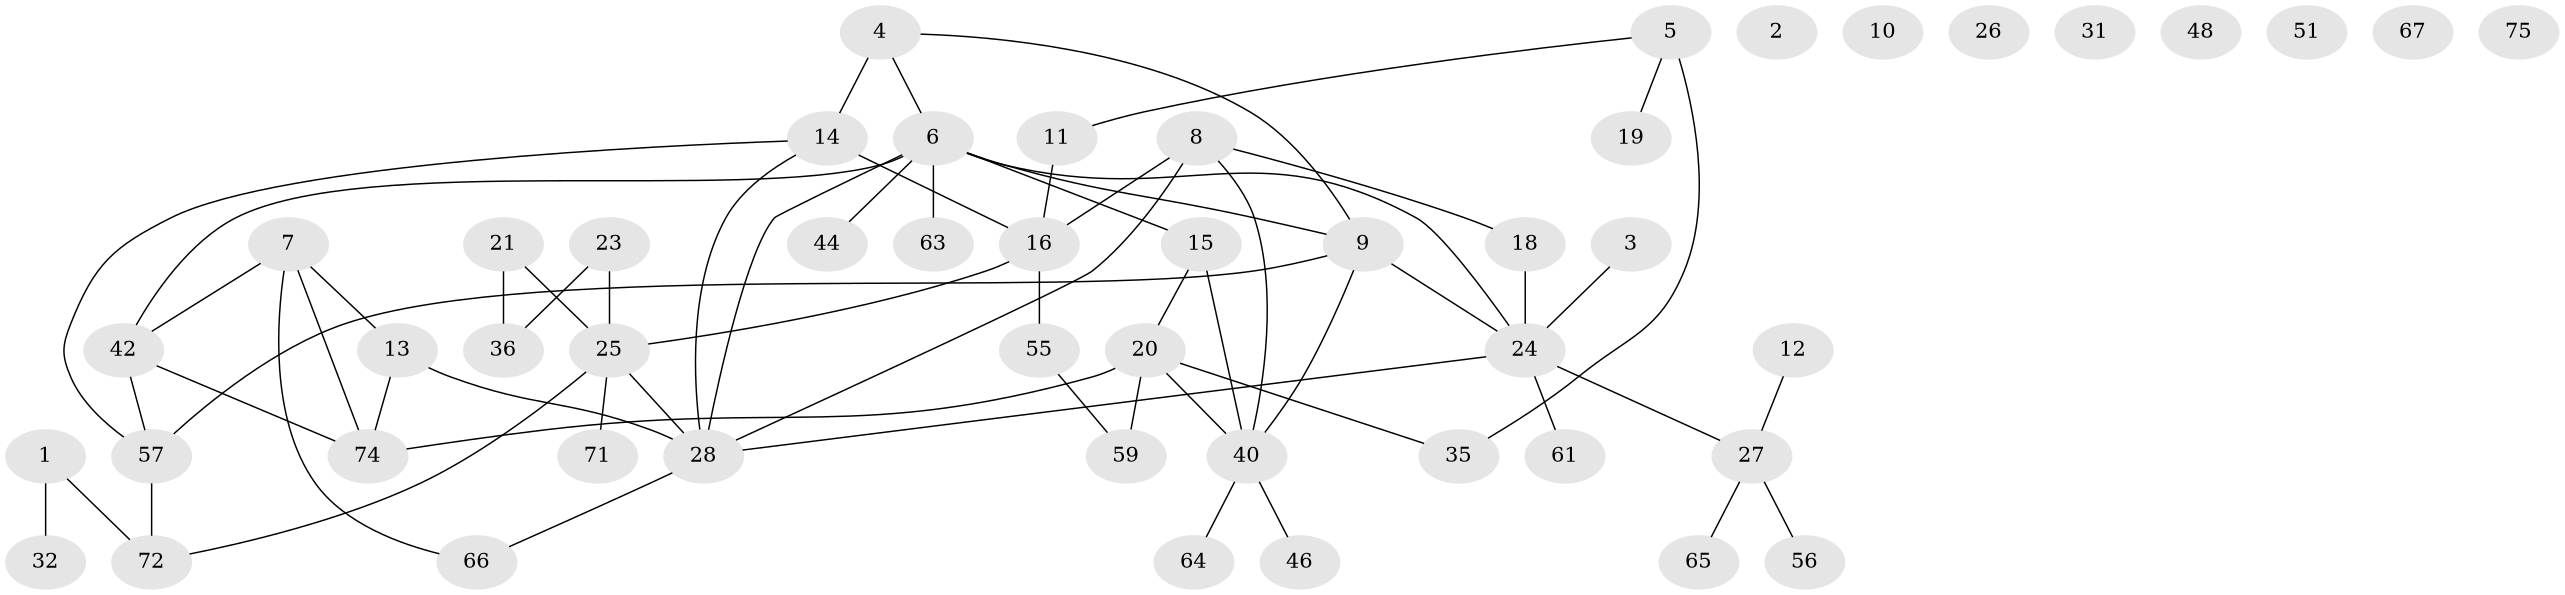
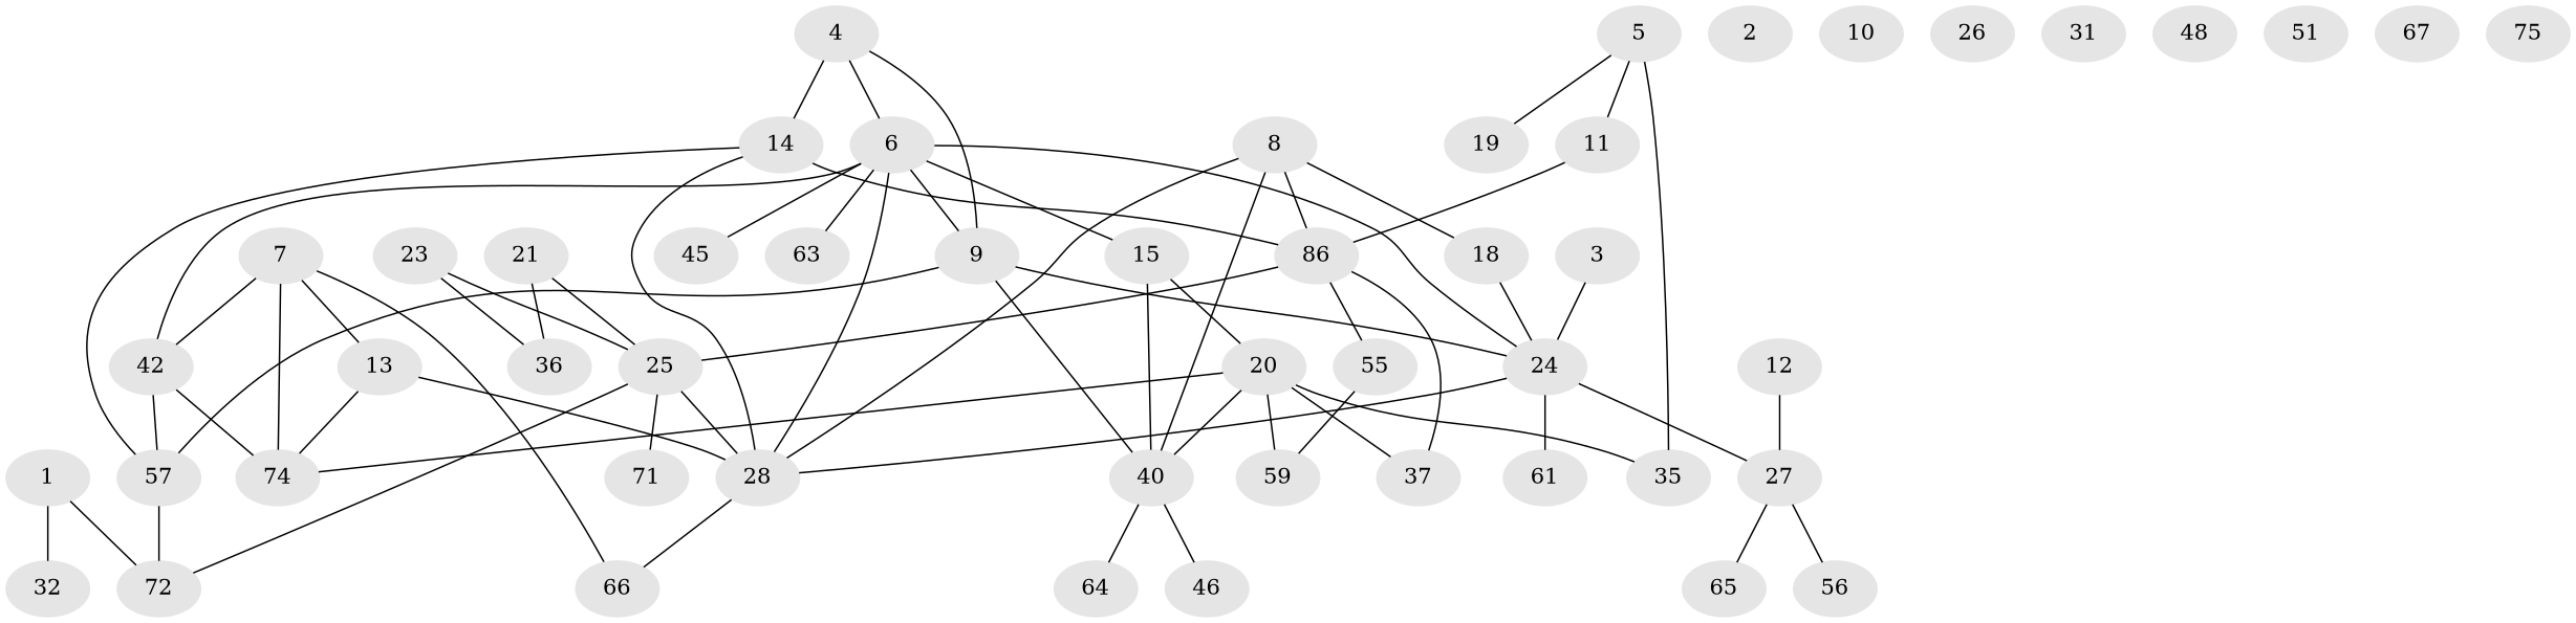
  graph {
    node [color=gray90 style=filled]
    32 [super="+77"]
    1
    72 [super="+79"]
    2 [super="+52"]
    3 [super="+70"]
    24 [super="+30"]
    28 [super="+50"]
    27 [super="+78"]
    61
    4 [super="+43"]
    6 [super="+34"]
    9 [super="+33"]
    14 [super="+38"]
    15 [super="+60"]
    42 [super="+58"]
-   44 [super="+45"]
+   44 [super="+45" label=45]
    63
    40 [super="+47"]
    57
-   16 [super="+39"]
+   16 [super="+39" label=86]
    5 [super="+17"]
    11
    19
    35 [super="+62"]
    20 [super="+53"]
    66
    74
    7 [super="+41"]
    13 [super="+69"]
    8 [super="+22"]
    18
    25 [super="+76"]
+   37 [super="+54"]
    55
    46
    64
    10
    56
    65
    12
    59
    71
    21
    36 [super="+68"]
    23 [super="+29"]
    26
    31 [super="+73"]
    48
    51
    67
    75
    1 -- 32
    1 -- 72
    3 -- 24
    24 -- 28
    24 -- 27
    24 -- 61
    28 -- 66
    27 -- 56
    27 -- 65
    4 -- 6
    4 -- 9
    4 -- 14 [weight=2]
    6 -- 24
    6 -- 28
    6 -- 9
    6 -- 15
    6 -- 42
    6 -- 44
    6 -- 63
    9 -- 24
    9 -- 40
    9 -- 57
    14 -- 28
    14 -- 57
    14 -- 16
    15 -- 40
    15 -- 20
    42 -- 57
    42 -- 74
    40 -- 46
    40 -- 64
    57 -- 72
    16 -- 25
+   16 -- 37
    16 -- 55
    5 -- 11
    5 -- 19
    5 -- 35 [weight=2]
    11 -- 16
    20 -- 40
    20 -- 35
    20 -- 74
+   20 -- 37
    20 -- 59
    7 -- 42
    7 -- 66
    7 -- 74
    7 -- 13
    13 -- 28
    13 -- 74
    8 -- 28
    8 -- 40
    8 -- 16
    8 -- 18
    18 -- 24
    25 -- 72
    25 -- 28
    25 -- 71
    55 -- 59
    12 -- 27
    21 -- 25
    21 -- 36
    23 -- 25
    23 -- 36
  }
